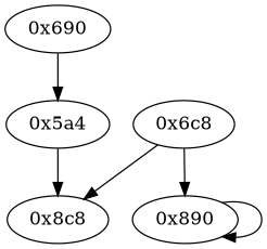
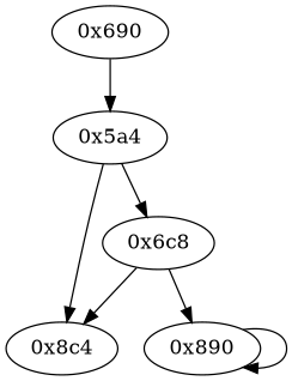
  digraph {
    "edge"="{}"
    file="/Users/mark/Documents//论文//第二篇论文//2018-08-24交论文后的备份/2019/CFG/simple-hash-functions/jshash/1680_recovered.dot"
    "graph"="{u'file': u'/Users/mark/Documents//\u8bba\u6587//\u7b2c\u4e8c\u7bc7\u8bba\u6587//2018-08-24\u4ea4\u8bba\u6587\u540e\u7684\u5907\u4efd/2019/CFG/simple-hash-functions/jshash/1680_recovered.dot'}"
    "node"="{u'opcode': u''}"
    "0x6c8" [opcode="[u'mov', u'bl', u'ldr']"]
-   "0x8c8" [opcode="[u'ldr', u'ldr', u'ldr', u'ldr', u'sub', u'mov', u'sub', u'pop']"]
+   "0x8c8" [opcode="[u'ldr', u'ldr', u'ldr', u'ldr', u'sub', u'mov', u'sub', u'pop']" label="0x8c4"]
    "0x890" [opcode="[u'ldr', u'lsl', u'str', u'ldr', u'b']"]
    "0x690" [opcode="[u'push', u'add', u'sub', u'ldr', u'ldr', u'ldr', u'str', u'add', u'str', u'ldr', u'ldr', u'ldr', u'add', u'b']"]
    n5 [label="0x5a4" opcode="[u'b']"]
    "0x6c8" -> "0x8c8"
    "0x6c8" -> "0x890"
    "0x890" -> "0x890"
    "0x690" -> n5
+   n5 -> "0x6c8"
    n5 -> "0x8c8"
  }
